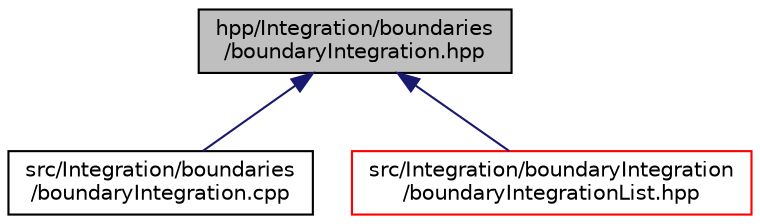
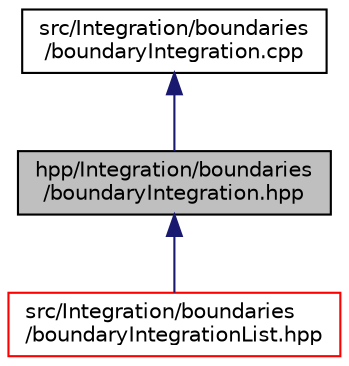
  digraph {
    node [color=black fillcolor=white fontname=Helvetica fontsize=10 shape=record style=filled]
    edge [color=midnightblue dir=back fontname=Helvetica fontsize=10 labelfontname=Helvetica labelfontsize=10 style=solid]
    n1 [fillcolor=grey75 fontcolor=black height=0.2 label="hpp/Integration/boundaries\l/boundaryIntegration.hpp" width=0.4]
    n2 [height=0.2 label="src/Integration/boundaries\l/boundaryIntegration.cpp" width=0.4]
-   n3 [color=red height=0.2 label="src/Integration/boundaryIntegration\l/boundaryIntegrationList.hpp" width=0.4]
-   n1 -> n2
+   n3 [color=red height=0.2 label="src/Integration/boundaries\l/boundaryIntegrationList.hpp" width=0.4]
+   n2 -> n1
    n1 -> n3
  }
